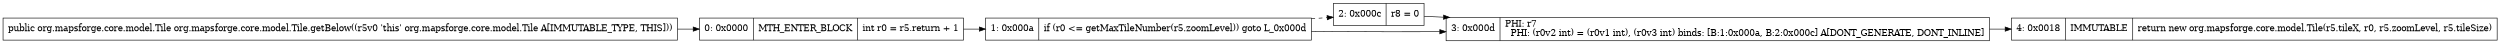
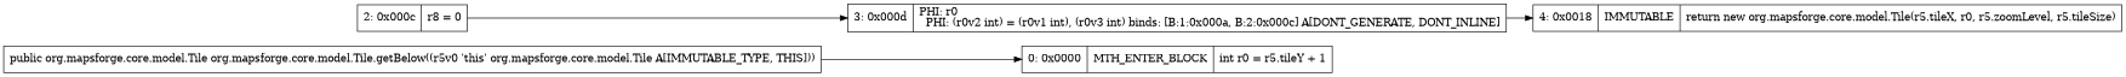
  digraph {
    fontname="DejaVu Serif"
    rankdir=LR
    node [fontname="DejaVu Serif" shape=record]
    edge [fontname="DejaVu Serif"]
-   n1 [label="{0\:\ 0x0000|MTH_ENTER_BLOCK\l|int r0 = r5.return + 1\l}"]
-   n2 [label="{1\:\ 0x000a|if (r0 \<= getMaxTileNumber(r5.zoomLevel)) goto L_0x000d\l}"]
+   n1 [label="{0\:\ 0x0000|MTH_ENTER_BLOCK\l|int r0 = r5.tileY + 1\l}"]
    n3 [label="{2\:\ 0x000c|r8 = 0\l}"]
-   n4 [label="{3\:\ 0x000d|PHI: r7 \l  PHI: (r0v2 int) = (r0v1 int), (r0v3 int) binds: [B:1:0x000a, B:2:0x000c] A[DONT_GENERATE, DONT_INLINE]\l}"]
+   n4 [label="{3\:\ 0x000d|PHI: r0 \l  PHI: (r0v2 int) = (r0v1 int), (r0v3 int) binds: [B:1:0x000a, B:2:0x000c] A[DONT_GENERATE, DONT_INLINE]\l}"]
    n5 [label="{4\:\ 0x0018|IMMUTABLE\l|return new org.mapsforge.core.model.Tile(r5.tileX, r0, r5.zoomLevel, r5.tileSize)\l}"]
    n6 [label="{public org.mapsforge.core.model.Tile org.mapsforge.core.model.Tile.getBelow((r5v0 'this' org.mapsforge.core.model.Tile A[IMMUTABLE_TYPE, THIS])) }"]
-   n1 -> n2
-   n2 -> n3 [style=dashed]
-   n2 -> n4
    n3 -> n4
    n4 -> n5
    n6 -> n1
  }
